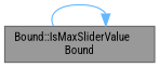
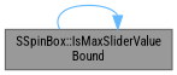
  digraph {
    rankdir=LR
    fontname="Roboto Condensed"
-   n1 [color=gray40 fillcolor=grey60 fontcolor=black fontname="Roboto Condensed" fontsize=10 height=0.2 label="Bound::IsMaxSliderValue\lBound" shape=box style=filled width=0.4]
+   n1 [color=gray40 fillcolor=grey60 fontcolor=black fontname="Roboto Condensed" fontsize=10 height=0.2 label="SSpinBox::IsMaxSliderValue\lBound" shape=box style=filled width=0.4]
    n1 -> n1 [color=steelblue1 fontname="Roboto Condensed" fontsize=10 labelfontname=Helvetica labelfontsize=10 style=solid]
  }
